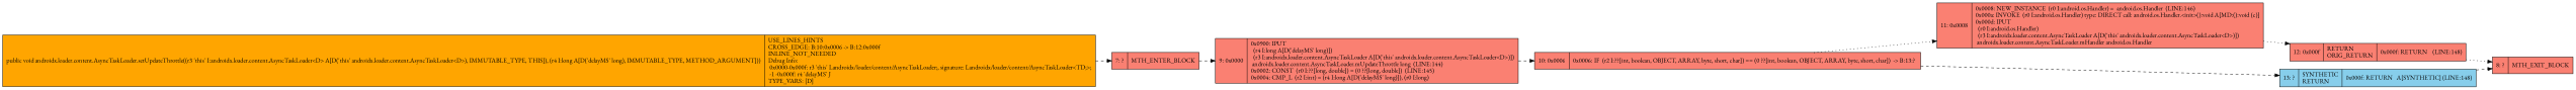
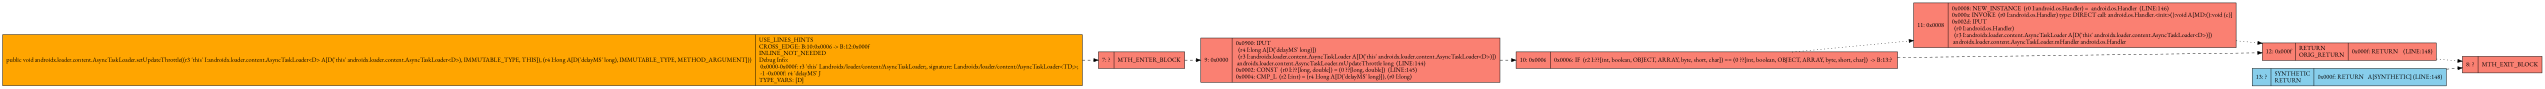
  digraph {
    fontname="EB Garamond"
    rankdir=LR
    node [fillcolor=salmon fontname="EB Garamond" shape=record style=filled]
    edge [fontname="EB Garamond" style=dashed]
    n1 [label="{7\:\ ?|MTH_ENTER_BLOCK\l}"]
    n2 [label="{9\:\ 0x0000|0x0900: IPUT  \l  (r4 I:long A[D('delayMS' long)])\l  (r3 I:androidx.loader.content.AsyncTaskLoader A[D('this' androidx.loader.content.AsyncTaskLoader\<D\>)])\l androidx.loader.content.AsyncTaskLoader.mUpdateThrottle long  (LINE:144)\l0x0002: CONST  (r0 I:??[long, double]) = (0 ??[long, double])  (LINE:145)\l0x0004: CMP_L  (r2 I:int) = (r4 I:long A[D('delayMS' long)]), (r0 I:long) \l}"]
    n3 [label="{10\:\ 0x0006|0x0006: IF  (r2 I:??[int, boolean, OBJECT, ARRAY, byte, short, char]) == (0 ??[int, boolean, OBJECT, ARRAY, byte, short, char])  \-\> B:13:? \l}"]
-   n4 [label="{11\:\ 0x0008|0x0008: NEW_INSTANCE  (r0 I:android.os.Handler) =  android.os.Handler  (LINE:146)\l0x000a: INVOKE  (r0 I:android.os.Handler) type: DIRECT call: android.os.Handler.\<init\>():void A[MD:():void (c)]\l0x000d: IPUT  \l  (r0 I:android.os.Handler)\l  (r3 I:androidx.loader.content.AsyncTaskLoader A[D('this' androidx.loader.content.AsyncTaskLoader\<D\>)])\l androidx.loader.content.AsyncTaskLoader.mHandler android.os.Handler \l}"]
+   n4 [label="{11\:\ 0x0008|0x0008: NEW_INSTANCE  (r0 I:android.os.Handler) =  android.os.Handler  (LINE:146)\l0x000a: INVOKE  (r0 I:android.os.Handler) type: DIRECT call: android.os.Handler.\<init\>():void A[MD:():void (c)]\l0x002d: IPUT  \l  (r0 I:android.os.Handler)\l  (r3 I:androidx.loader.content.AsyncTaskLoader A[D('this' androidx.loader.content.AsyncTaskLoader\<D\>)])\l androidx.loader.content.AsyncTaskLoader.mHandler android.os.Handler \l}"]
    n5 [fillcolor=skyblue label="{13\:\ ?|SYNTHETIC\lRETURN\l|0x000f: RETURN   A[SYNTHETIC] (LINE:148)\l}"]
    n6 [label="{12\:\ 0x000f|RETURN\lORIG_RETURN\l|0x000f: RETURN    (LINE:148)\l}"]
    n7 [label="{8\:\ ?|MTH_EXIT_BLOCK\l}"]
    n8 [fillcolor=orange label="{public void androidx.loader.content.AsyncTaskLoader.setUpdateThrottle((r3 'this' I:androidx.loader.content.AsyncTaskLoader\<D\> A[D('this' androidx.loader.content.AsyncTaskLoader\<D\>), IMMUTABLE_TYPE, THIS]), (r4 I:long A[D('delayMS' long), IMMUTABLE_TYPE, METHOD_ARGUMENT]))  | USE_LINES_HINTS\lCROSS_EDGE: B:10:0x0006 \-\> B:12:0x000f\lINLINE_NOT_NEEDED\lDebug Info:\l  0x0000\-0x000f: r3 'this' Landroidx\/loader\/content\/AsyncTaskLoader;, signature: Landroidx\/loader\/content\/AsyncTaskLoader\<TD;\>;\l  \-1 \-0x000f: r4 'delayMS' J\lTYPE_VARS: [D]\l}"]
    n1 -> n2
    n2 -> n3
    n3 -> n4 [style=dotted]
-   n3 -> n5
+   n3 -> n6
    n4 -> n6 [style=dotted]
    n5 -> n7
    n6 -> n7 [style=dotted]
    n8 -> n1
  }
